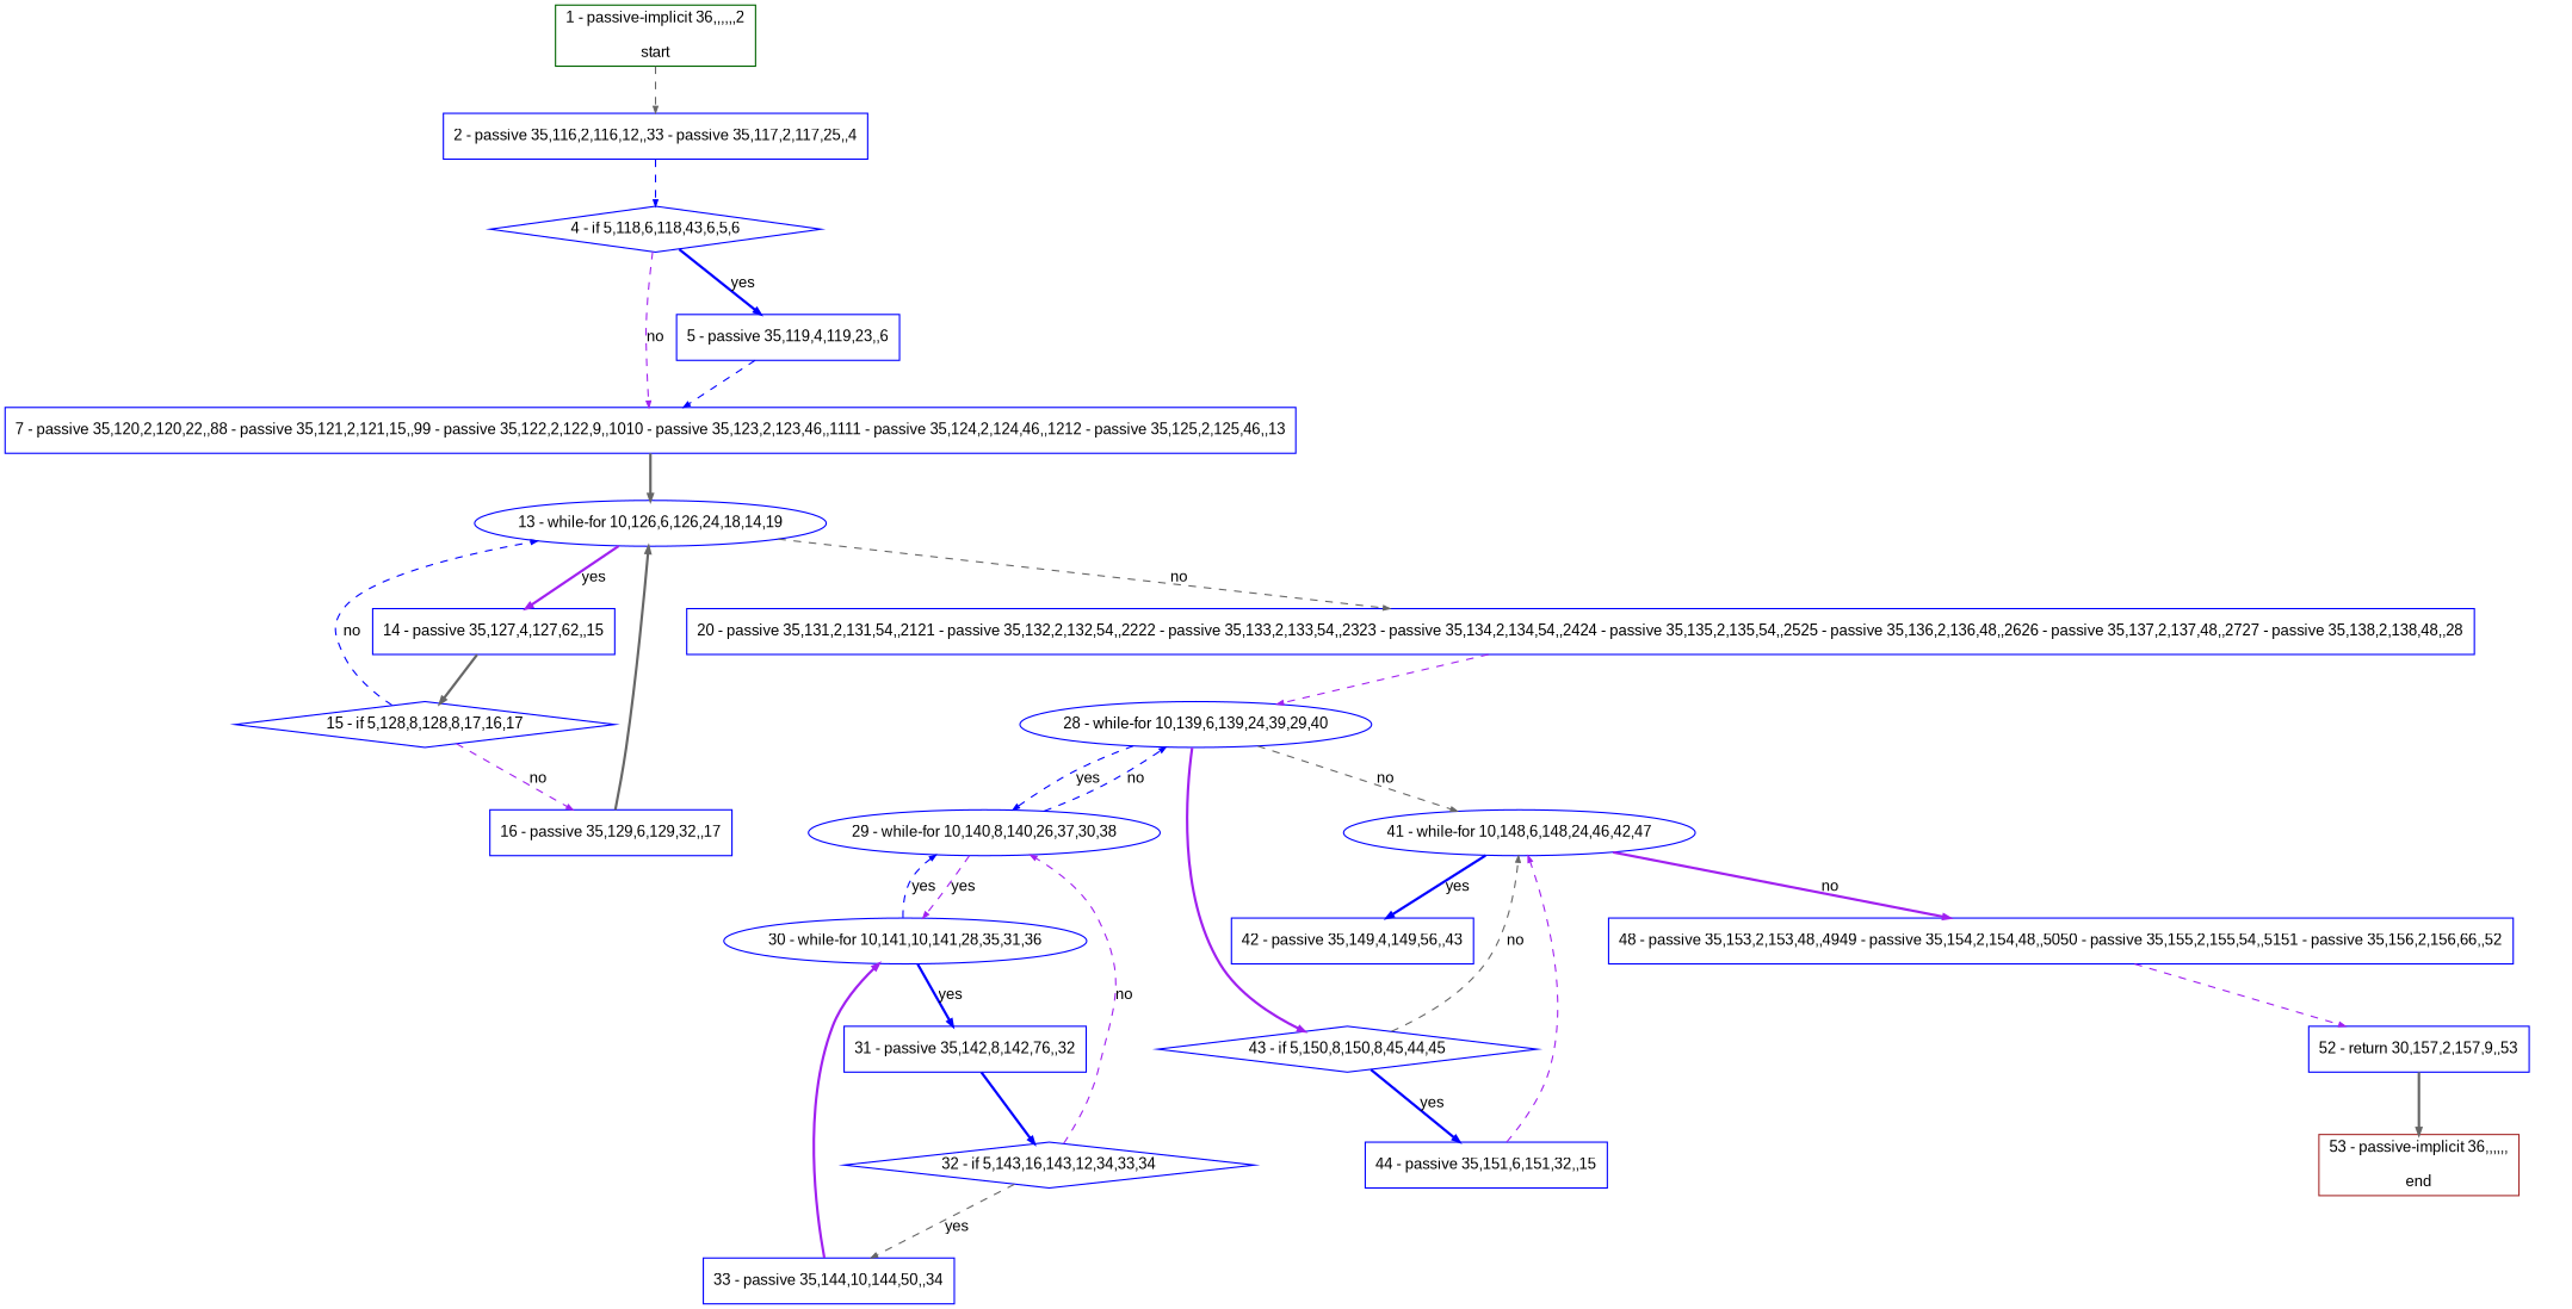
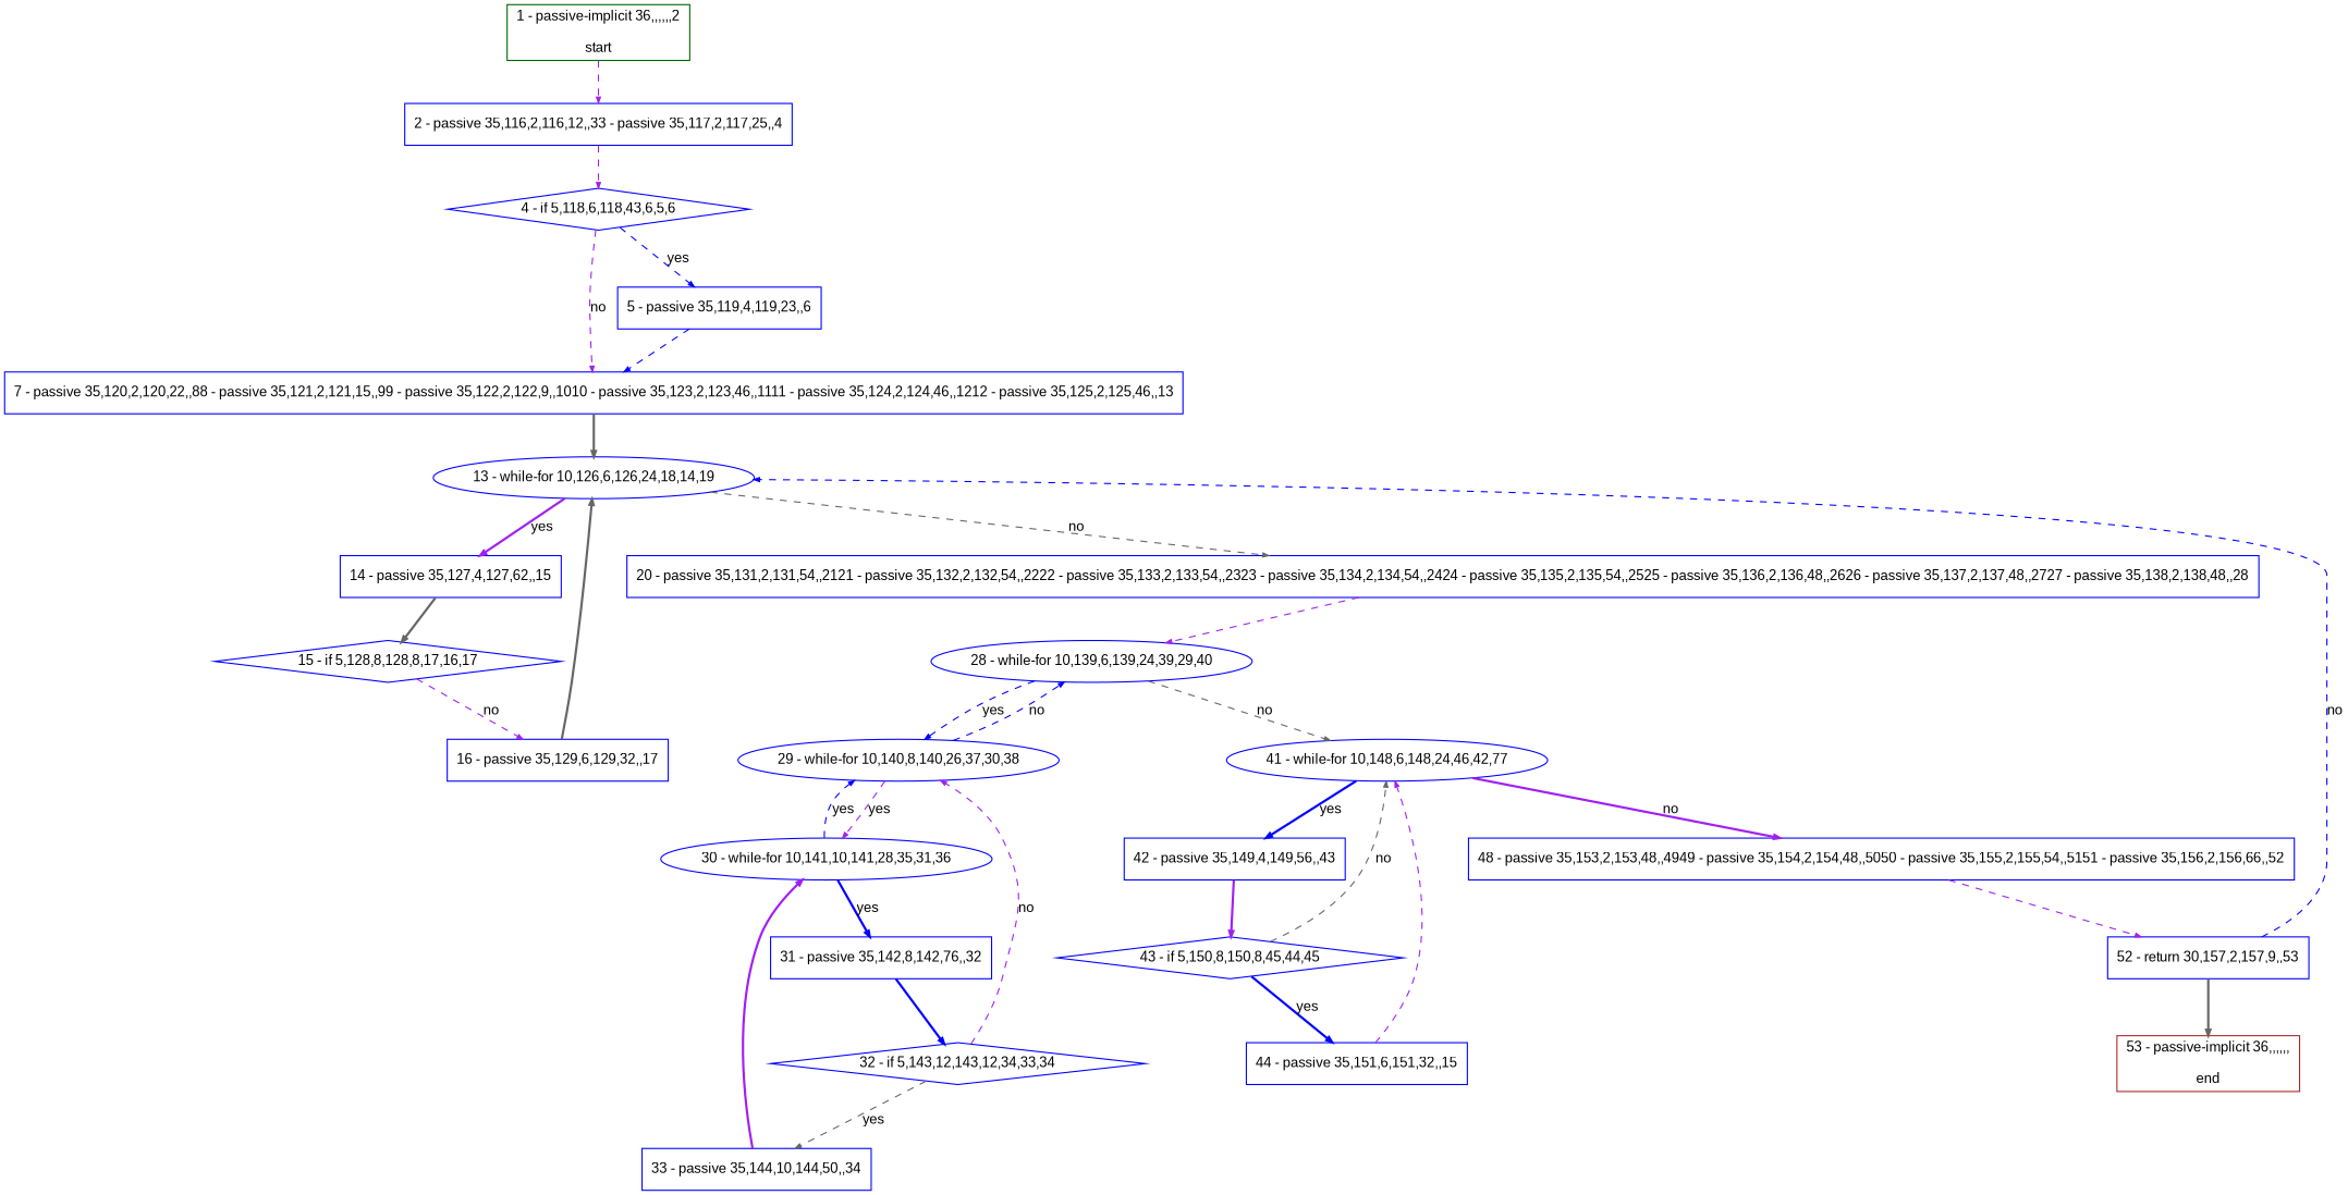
  digraph {
    bgcolor=white
    compound=true
    fillcolor="#FFFFCC"
    fontname=Arial
    fontsize=12
    pack=true
    packmode=clust
    style="rounded,filled"
    node [color="#0000ff" compound=true fillcolor="#ffffff" fixedsize=false fontname=Arial fontsize=12 node_initialized=no shape=box style=filled]
    edge [arrowhead=normal arrowsize=0.5 arrowtail=none color=blue compound=true dir=forward fontcolor=black fontname=Arial fontsize=12 style=dashed]
    n1 [label="2 - passive 35,116,2,116,12,,33 - passive 35,117,2,117,25,,4"]
    n2 [label="4 - if 5,118,6,118,43,6,5,6" shape=diamond]
    n3 [label="5 - passive 35,119,4,119,23,,6"]
    n4 [label="7 - passive 35,120,2,120,22,,88 - passive 35,121,2,121,15,,99 - passive 35,122,2,122,9,,1010 - passive 35,123,2,123,46,,1111 - passive 35,124,2,124,46,,1212 - passive 35,125,2,125,46,,13"]
    n5 [color="#006400" label="1 - passive-implicit 36,,,,,,2\n\nstart"]
    n6 [label="13 - while-for 10,126,6,126,24,18,14,19" shape=oval]
    n7 [label="14 - passive 35,127,4,127,62,,15"]
    n8 [label="20 - passive 35,131,2,131,54,,2121 - passive 35,132,2,132,54,,2222 - passive 35,133,2,133,54,,2323 - passive 35,134,2,134,54,,2424 - passive 35,135,2,135,54,,2525 - passive 35,136,2,136,48,,2626 - passive 35,137,2,137,48,,2727 - passive 35,138,2,138,48,,28"]
    n9 [label="15 - if 5,128,8,128,8,17,16,17" shape=diamond]
    n10 [label="28 - while-for 10,139,6,139,24,39,29,40" shape=oval]
    n11 [label="16 - passive 35,129,6,129,32,,17"]
    n12 [label="29 - while-for 10,140,8,140,26,37,30,38" shape=oval]
-   n13 [label="41 - while-for 10,148,6,148,24,46,42,47" shape=oval]
+   n13 [label="41 - while-for 10,148,6,148,24,46,42,77" shape=oval]
    n14 [label="30 - while-for 10,141,10,141,28,35,31,36" shape=oval]
    n15 [label="42 - passive 35,149,4,149,56,,43"]
    n16 [label="48 - passive 35,153,2,153,48,,4949 - passive 35,154,2,154,48,,5050 - passive 35,155,2,155,54,,5151 - passive 35,156,2,156,66,,52"]
    n17 [label="31 - passive 35,142,8,142,76,,32"]
    n18 [label="43 - if 5,150,8,150,8,45,44,45" shape=diamond]
    n19 [label="52 - return 30,157,2,157,9,,53"]
-   n20 [label="32 - if 5,143,16,143,12,34,33,34" shape=diamond]
+   n20 [label="32 - if 5,143,12,143,12,34,33,34" shape=diamond]
    n21 [label="33 - passive 35,144,10,144,50,,34"]
    n22 [label="44 - passive 35,151,6,151,32,,15"]
    n23 [color="#a52a2a" label="53 - passive-implicit 36,,,,,,\n\nend"]
-   n1 -> n2
-   n2 -> n3 [label=yes style=bold]
+   n1 -> n2 [color=purple]
+   n2 -> n3 [label=yes]
    n2 -> n4 [color=purple label=no]
    n3 -> n4
    n4 -> n6 [color=gray40 style=bold]
-   n5 -> n1 [color=gray40]
+   n5 -> n1 [color=purple]
    n6 -> n7 [color=purple label=yes style=bold]
    n6 -> n8 [color=gray40 label=no]
    n7 -> n9 [color=gray40 style=bold]
    n8 -> n10 [color=purple]
-   n9 -> n6 [label=no]
+   n19 -> n6 [label=no]
    n9 -> n11 [color=purple label=no]
    n10 -> n12 [label=yes]
    n10 -> n13 [color=gray40 label=no]
    n11 -> n6 [color=gray40 style=bold]
    n12 -> n10 [label=no]
    n12 -> n14 [color=purple label=yes]
    n13 -> n15 [label=yes style=bold]
    n13 -> n16 [color=purple label=no style=bold]
    n14 -> n12 [label=yes]
    n14 -> n17 [label=yes style=bold]
-   n10 -> n18 [color=purple style=bold]
+   n15 -> n18 [color=purple style=bold]
    n16 -> n19 [color=purple]
    n17 -> n20 [style=bold]
    n18 -> n13 [color=gray40 label=no]
    n18 -> n22 [label=yes style=bold]
    n19 -> n23 [color=gray40 style=bold]
    n20 -> n12 [color=purple label=no]
    n20 -> n21 [color=gray40 label=yes]
    n21 -> n14 [color=purple style=bold]
    n22 -> n13 [color=purple]
  }
